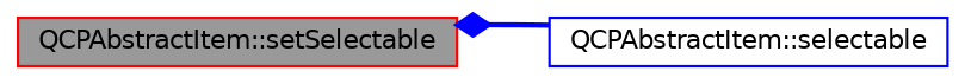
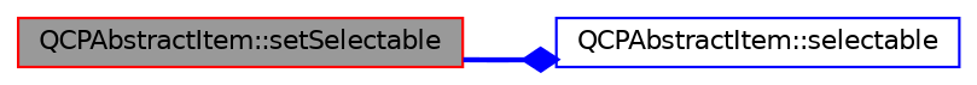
  digraph {
    rankdir=LR
    node [fontname=Helvetica fontsize=10 shape=box style=filled]
    n1 [color=red fillcolor=grey60 fontcolor=black height=0.2 label="QCPAbstractItem::setSelectable" width=0.4]
    n2 [color=blue fillcolor=white height=0.2 label="QCPAbstractItem::selectable" width=0.4]
-   n2 -> n1 [color=blue fontname=Helvetica fontsize=10 labelfontname=Helvetica labelfontsize=10 style=bold arrowhead=diamond]
+   n1 -> n2 [color=blue fontname=Helvetica fontsize=10 labelfontname=Helvetica labelfontsize=10 style=bold arrowhead=diamond]
  }
